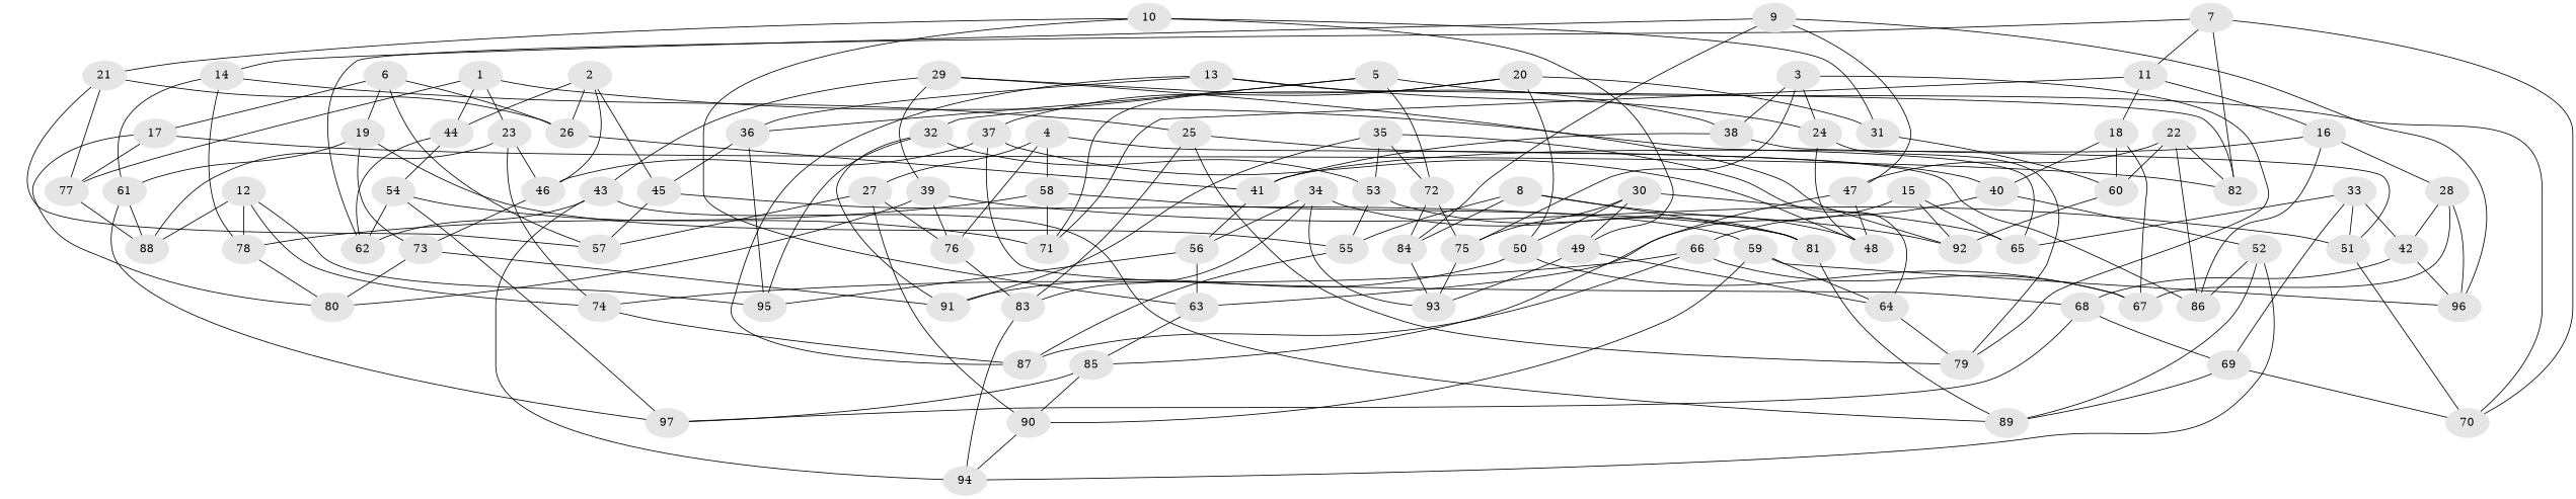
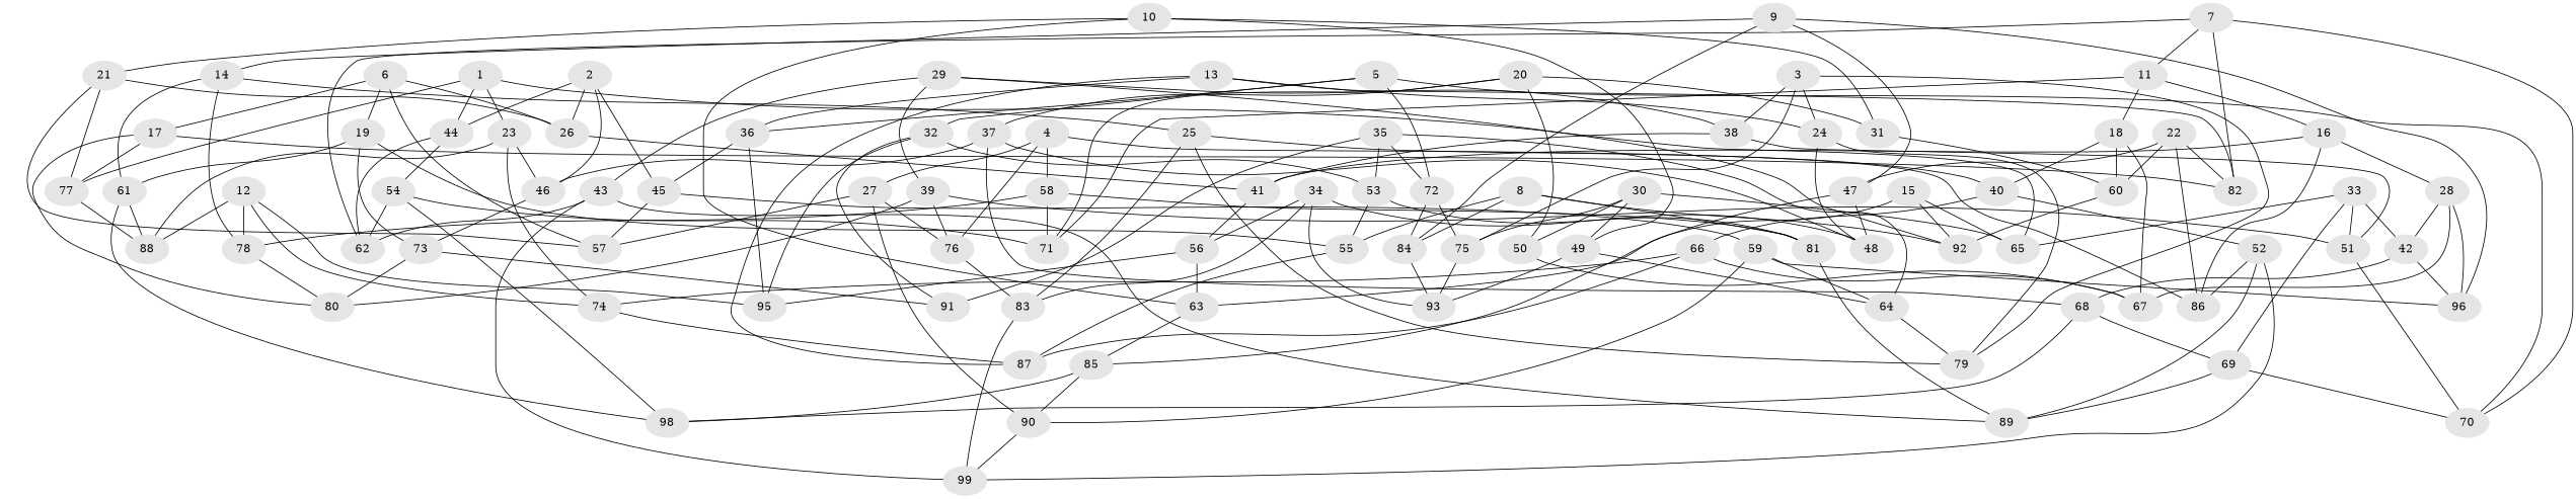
  graph {
    node [color=gray90 style=filled]
    1
    23
    44
    65
    77
    46
    74
    88
    62
    54
    2
    26
    45
    41
    57
    59
    73
    3
    24
    38
    75
    79
    48
    51
    93
    4
    27
    58
    76
    86
    90
    81
    71
    78
    83
    5
    32
    36
    70
    72
    95
    53
    91
    84
    6
    17
    19
    82
    80
    55
    61
    7
    11
    16
    18
    8
    92
    87
    89
    9
    14
    47
    96
    25
    85
    10
    21
    31
    49
    63
    60
    64
    28
    40
    67
    12
    13
-   97
+   97 [label=98]
    15
    42
    56
    52
    66
    20
    37
    50
    68
    22
-   94
+   94 [label=99]
    29
    39
    43
    30
    33
    69
    34
    35
    1 -- 23
    1 -- 44
    1 -- 65
    1 -- 77
    23 -- 46
    23 -- 74
    23 -- 88
    44 -- 62
    44 -- 54
    77 -- 88
    46 -- 73
    74 -- 87
    54 -- 62
    54 -- 71
    54 -- 97
    2 -- 44
    2 -- 46
    2 -- 26
    2 -- 45
    26 -- 41
    45 -- 57
    45 -- 59
    41 -- 56
    59 -- 90
    59 -- 96
    59 -- 64
    73 -- 91
    73 -- 80
    3 -- 24
    3 -- 38
    3 -- 75
    3 -- 79
    24 -- 79
    24 -- 48
    38 -- 41
    38 -- 51
    75 -- 93
    51 -- 70
    4 -- 27
    4 -- 58
    4 -- 76
    4 -- 86
    27 -- 57
    27 -- 76
    27 -- 90
    58 -- 81
    58 -- 71
    58 -- 78
    76 -- 83
    90 -- 94
    81 -- 89
    78 -- 80
    83 -- 94
    5 -- 32
    5 -- 36
    5 -- 70
    5 -- 72
    32 -- 95
    32 -- 53
    32 -- 91
    36 -- 45
    36 -- 95
    72 -- 75
    72 -- 84
    53 -- 81
    53 -- 55
    84 -- 93
    6 -- 26
    6 -- 57
    6 -- 17
    6 -- 19
    17 -- 77
    17 -- 82
    17 -- 80
    19 -- 73
    19 -- 55
    19 -- 61
    55 -- 87
    61 -- 88
    61 -- 97
    7 -- 62
    7 -- 70
    7 -- 82
    7 -- 11
    11 -- 71
    11 -- 16
    11 -- 18
    16 -- 41
    16 -- 86
    16 -- 28
    18 -- 60
    18 -- 40
    18 -- 67
    8 -- 81
    8 -- 84
    8 -- 55
    8 -- 92
    9 -- 84
    9 -- 14
    9 -- 47
    9 -- 96
    14 -- 78
    14 -- 61
    14 -- 25
    47 -- 48
    47 -- 85
    25 -- 79
    25 -- 83
    25 -- 40
    85 -- 90
    85 -- 97
    10 -- 21
    10 -- 31
    10 -- 49
    10 -- 63
    21 -- 77
    21 -- 26
    21 -- 57
    31 -- 60
    49 -- 93
    49 -- 64
    63 -- 85
    60 -- 92
    64 -- 79
    28 -- 96
    28 -- 67
    28 -- 42
    40 -- 52
    40 -- 66
    12 -- 74
    12 -- 88
    12 -- 78
    12 -- 95
    13 -- 24
    13 -- 36
    13 -- 82
    13 -- 87
    15 -- 65
    15 -- 92
    15 -- 63
    42 -- 96
    42 -- 68
    56 -- 95
    56 -- 63
    52 -- 86
    52 -- 89
    52 -- 94
    66 -- 74
    66 -- 87
    66 -- 67
    20 -- 71
    20 -- 31
    20 -- 37
    20 -- 50
    37 -- 46
    37 -- 48
    37 -- 68
-   50 -- 91
    50 -- 67
    68 -- 97
    68 -- 69
    22 -- 86
    22 -- 82
    22 -- 47
    22 -- 60
    29 -- 38
    29 -- 92
    29 -- 39
    29 -- 43
    39 -- 51
    39 -- 76
    39 -- 80
    43 -- 62
    43 -- 89
    43 -- 94
    30 -- 65
    30 -- 75
    30 -- 49
    30 -- 50
    33 -- 65
    33 -- 51
    33 -- 42
    33 -- 69
    69 -- 70
    69 -- 89
    34 -- 48
    34 -- 93
    34 -- 83
    34 -- 56
    35 -- 72
    35 -- 53
    35 -- 91
    35 -- 64
  }
